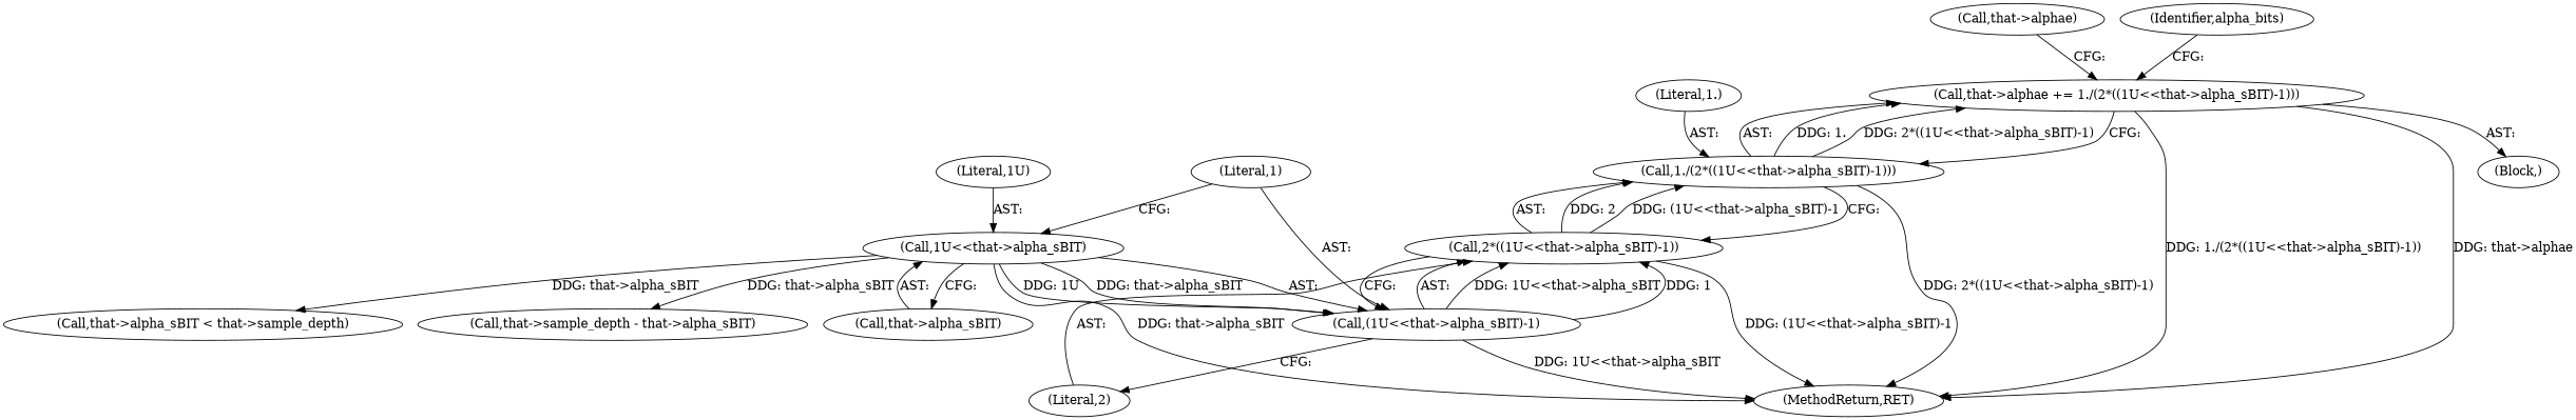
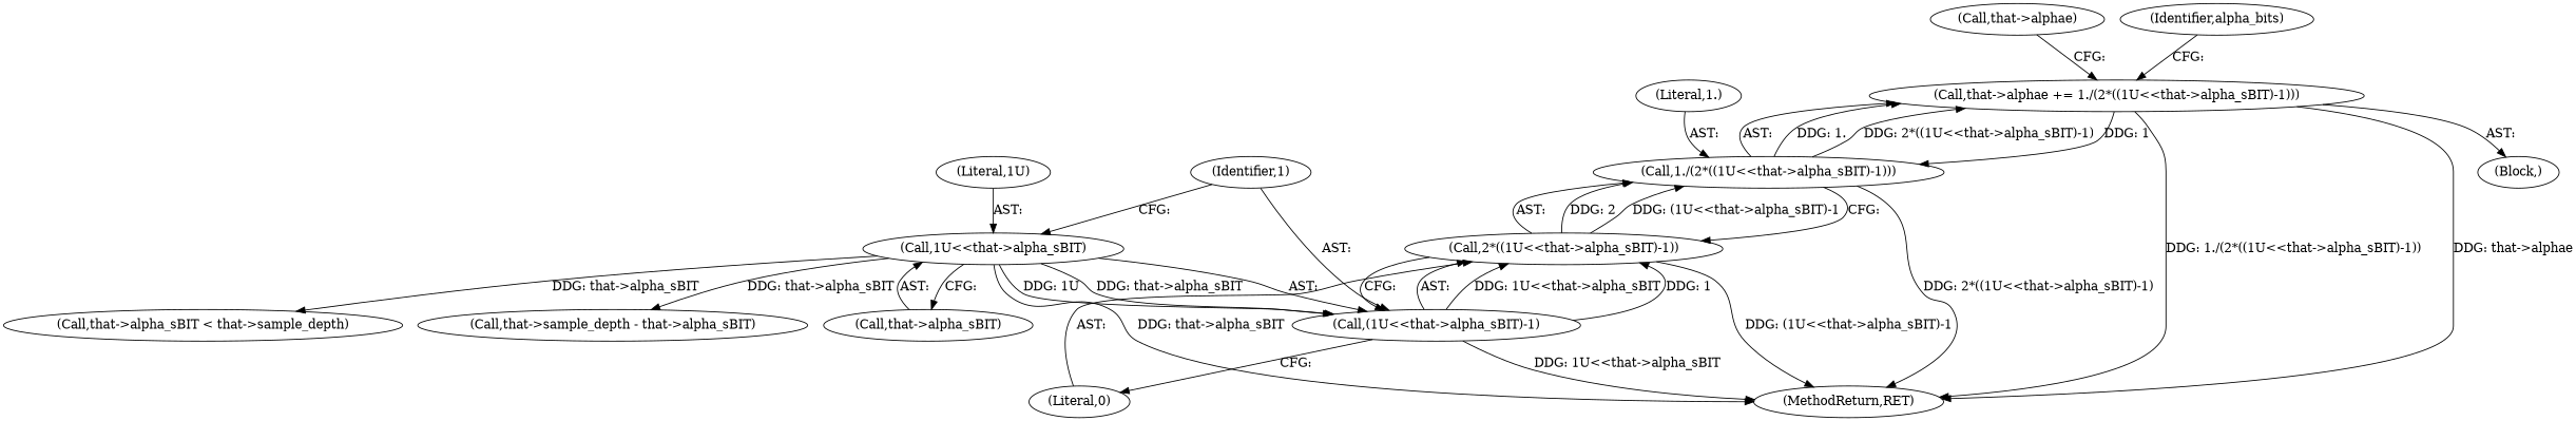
  digraph {
    n1 [label="(Call,that->alphae += 1./(2*((1U<<that->alpha_sBIT)-1)))"]
    n2 [label="(Call,1./(2*((1U<<that->alpha_sBIT)-1)))"]
    n3 [label="(MethodReturn,RET)"]
    n4 [label="(Block,)"]
    n5 [label="(Call,2*((1U<<that->alpha_sBIT)-1))"]
    n6 [label="(Call,(1U<<that->alpha_sBIT)-1)"]
-   n7 [label="(Literal,2)"]
-   n8 [label="(Literal,1)"]
+   n7 [label="(Literal,0)"]
+   n8 [label="(Identifier,1)"]
    n9 [label="(Call,1U<<that->alpha_sBIT)"]
    n10 [label="(Call,that->alpha_sBIT < that->sample_depth)"]
    n11 [label="(Call,that->sample_depth - that->alpha_sBIT)"]
    n12 [label="(Call,that->alpha_sBIT)"]
    n13 [label="(Call,that->alphae)"]
    n14 [label="(Literal,1U)"]
    n15 [label="(Identifier,alpha_bits)"]
    n16 [label="(Literal,1.)"]
-   n1 -> n2 [label="CFG: "]
+   n1 -> n2 [label="DDG: 1"]
    n1 -> n3 [label="DDG: 1./(2*((1U<<that->alpha_sBIT)-1))"]
    n1 -> n3 [label="DDG: that->alphae"]
    n1 -> n4 [label="AST: "]
    n2 -> n1 [label="AST: "]
    n2 -> n1 [label="DDG: 1."]
    n2 -> n1 [label="DDG: 2*((1U<<that->alpha_sBIT)-1)"]
    n2 -> n3 [label="DDG: 2*((1U<<that->alpha_sBIT)-1)"]
    n2 -> n5 [label="CFG: "]
    n5 -> n2 [label="AST: "]
    n5 -> n2 [label="DDG: 2"]
    n5 -> n2 [label="DDG: (1U<<that->alpha_sBIT)-1"]
    n5 -> n3 [label="DDG: (1U<<that->alpha_sBIT)-1"]
    n5 -> n6 [label="CFG: "]
    n6 -> n3 [label="DDG: 1U<<that->alpha_sBIT"]
    n6 -> n5 [label="AST: "]
    n6 -> n5 [label="DDG: 1U<<that->alpha_sBIT"]
    n6 -> n5 [label="DDG: 1"]
    n6 -> n7 [label="CFG: "]
    n7 -> n5 [label="AST: "]
    n8 -> n6 [label="AST: "]
    n8 -> n9 [label="CFG: "]
    n9 -> n3 [label="DDG: that->alpha_sBIT"]
    n9 -> n6 [label="AST: "]
    n9 -> n6 [label="DDG: 1U"]
    n9 -> n6 [label="DDG: that->alpha_sBIT"]
    n9 -> n10 [label="DDG: that->alpha_sBIT"]
    n9 -> n11 [label="DDG: that->alpha_sBIT"]
    n9 -> n12 [label="CFG: "]
    n12 -> n9 [label="AST: "]
    n13 -> n1 [label="CFG: "]
    n14 -> n9 [label="AST: "]
    n15 -> n1 [label="CFG: "]
    n16 -> n2 [label="AST: "]
  }
